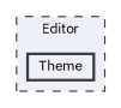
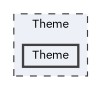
  digraph {
    compound=true
    fontname="IBM Plex Sans"
    n1 [color=grey25 fillcolor="#edf0f7" fontname="IBM Plex Sans" fontsize=10 height=0.2 label=Theme shape=box style="filled,bold" width=0.4]
    subgraph cluster_1 {
      bgcolor="#edf0f7"
      fontsize=10
-     label=Editor
+     label=Theme
      pencolor=grey25
      style="filled,dashed"
      n1
    }
  }
